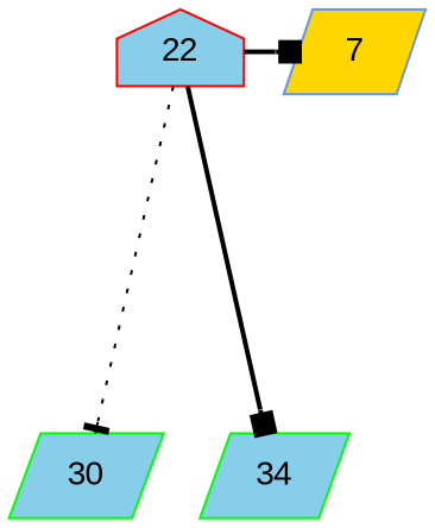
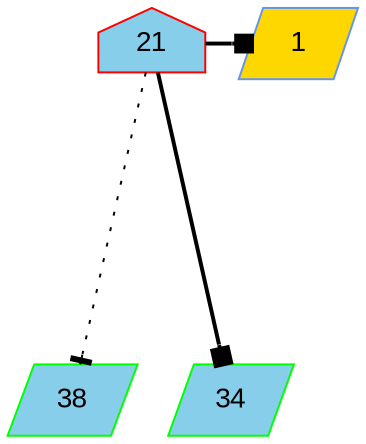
  digraph {
    fontname="Liberation Sans"
    ranksep=2.0
    node [color=green fillcolor=skyblue fontname="Liberation Sans" shape=parallelogram style=filled]
    edge [arrowhead=box fontname="Liberation Sans" style=bold]
-   1 [color=cornflowerblue fillcolor=gold label=7]
-   22 [color=red shape=house]
-   30
+   1 [color=cornflowerblue fillcolor=gold]
+   22 [color=red shape=house label=21]
+   30 [label=38]
    n4 [label=34]
    subgraph sub_1 {
      rank=same
      1
      22
    }
    subgraph sub_2 {
      rank=same
    }
    subgraph sub_3 {
      rank=same
      30
      n4
    }
    22 -> 1
    22 -> 30 [arrowhead=tee style=dotted]
    22 -> n4
  }
